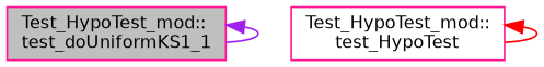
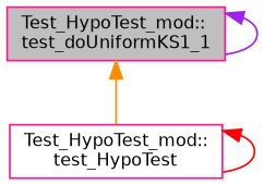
  digraph {
    rankdir=TB
    node [color=deeppink fontname=Helvetica fontsize=10 shape=box style=filled]
    edge [dir=back fontname=Helvetica fontsize=10 labelfontname=Helvetica labelfontsize=10 style=solid]
    n1 [fillcolor=grey75 fontcolor=black height=0.2 label="Test_HypoTest_mod::\ltest_doUniformKS1_1" width=0.4]
    n2 [fillcolor=white height=0.2 label="Test_HypoTest_mod::\ltest_HypoTest" width=0.4]
    n1 -> n1 [color=purple]
+   n1 -> n2 [color=darkorange]
    n2 -> n2 [color=red]
  }
